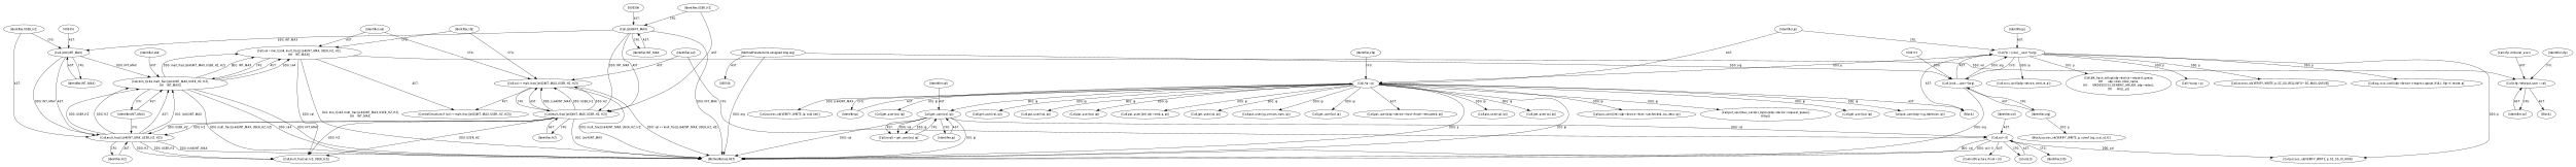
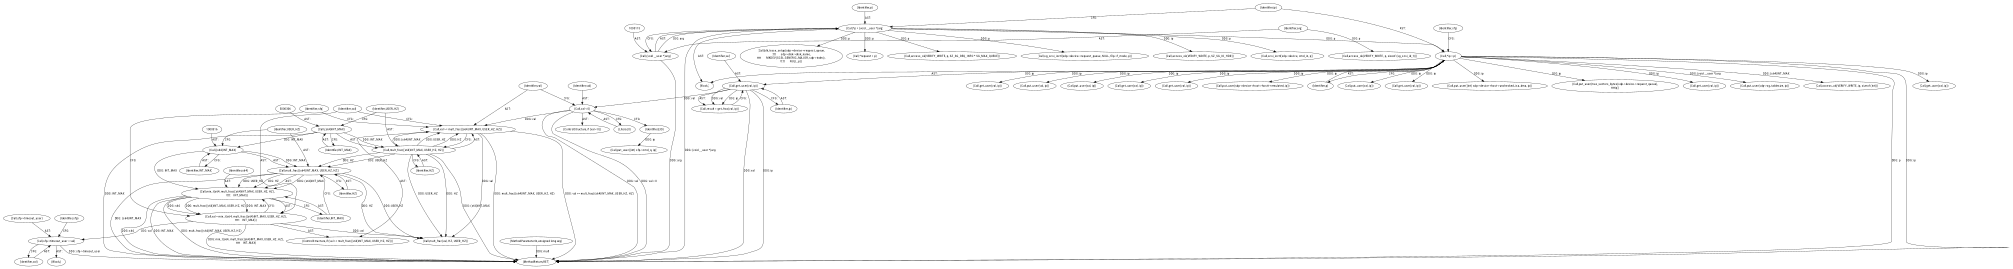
  digraph {
    fontname="Roboto Condensed"
    node [fontname="Roboto Condensed"]
    edge [fontname="Roboto Condensed"]
    n1 [label="(Call,sfp->timeout_user = val)"]
    n2 [label="(MethodReturn,RET)"]
    n3 [label="(Identifier,val)"]
    n4 [label="(Block,)"]
    n5 [label="(Call,val >= mult_frac((s64)INT_MAX, USER_HZ, HZ))"]
    n6 [label="(Call,mult_frac((s64)INT_MAX, USER_HZ, HZ))"]
    n7 [label="(Call,mult_frac(val, HZ, USER_HZ))"]
    n8 [label="(ControlStructure,if (val >= mult_frac((s64)INT_MAX, USER_HZ, HZ)))"]
    n9 [label="(Call,mult_frac((s64)INT_MAX, USER_HZ, HZ))"]
    n10 [label="(Identifier,HZ)"]
    n11 [label="(Call,val < 0)"]
    n12 [label="(ControlStructure,if (val < 0))"]
    n13 [label="(Literal,0)"]
    n14 [label="(Identifier,EIO)"]
    n15 [label="(Call,get_user(val, ip))"]
    n16 [label="(Identifier,ip)"]
-   n17 [label="(Call,result = get_user(val, ip))"]
+   n17 [label="(Call,result = get_frac(val, ip))"]
    n18 [label="(Call,*ip = p)"]
    n19 [label="(Call,get_user(val, ip))"]
    n20 [label="(Call,get_user(val, ip))"]
    n21 [label="(Call,put_user(val, ip))"]
    n22 [label="(Call,put_user(val, ip))"]
    n23 [label="(Call,put_user((int) sfp->cmd_q, ip))"]
    n24 [label="(Call,get_user(val, ip))"]
-   n25 [label="(Call,put_user(sg_version_num, ip))"]
    n26 [label="(Call,get_user(val, ip))"]
    n27 [label="(Call,put_user(sdp->device->host->hostt->emulated, ip))"]
    n28 [label="(Identifier,p)"]
    n29 [label="(Block,)"]
    n30 [label="(Call,put_user(val, ip))"]
    n31 [label="(Call,get_user(val, ip))"]
    n32 [label="(Call,put_user((int) sdp->device->host->unchecked_isa_dma, ip))"]
    n33 [label="(Call,put_user(max_sectors_bytes(sdp->device->request_queue),\n\t\t\t\tip))"]
    n34 [label="(Call,get_user(val, ip))"]
    n35 [label="(Call,put_user(sdp->sg_tablesize, ip))"]
-   n36 [label="(Call,access_ok(VERIFY_WRITE, ip, void (int)))"]
+   n36 [label="(Call,access_ok(VERIFY_WRITE, ip, sizeof (int)))"]
    n37 [label="(Call,*p = (void __user *)arg)"]
    n38 [label="(Call,(void __user *)arg)"]
    n39 [label="(Call,blk_trace_setup(sdp->device->request_queue,\n\t\t\t\t       sdp->disk->disk_name,\n\t\t\t\t       MKDEV(SCSI_GENERIC_MAJOR, sdp->index),\n\t\t\t\t       NULL, p))"]
-   n40 [label="(Call,*siocp = p)"]
+   n40 [label="(Call,*request = p)"]
    n41 [label="(Call,access_ok(VERIFY_WRITE, p, SZ_SG_REQ_INFO * SG_MAX_QUEUE))"]
    n42 [label="(Call,sg_scsi_ioctl(sdp->device->request_queue, NULL, filp->f_mode, p))"]
    n43 [label="(Call,access_ok(VERIFY_WRITE, p, SZ_SG_IO_HDR))"]
    n44 [label="(Call,scsi_ioctl(sdp->device, cmd_in, p))"]
    n45 [label="(Identifier,arg)"]
-   n46 [label="(Block,access_ok(VERIFY_WRITE, p, sizeof (sg_scsi_id_t)))"]
+   n46 [label="(Call,access_ok(VERIFY_WRITE, p, sizeof (sg_scsi_id_t)))"]
    n47 [label="(MethodParameterIn,unsigned long arg)"]
-   1000106
    n49 [label="(Call,min_t(s64, mult_frac((s64)INT_MAX, USER_HZ, HZ),\n\t\t\t\t    INT_MAX))"]
    n50 [label="(Identifier,HZ)"]
    n51 [label="(Call,(s64)INT_MAX)"]
    n52 [label="(Call,(s64)INT_MAX)"]
    n53 [label="(Identifier,INT_MAX)"]
    n54 [label="(Identifier,INT_MAX)"]
    n55 [label="(Call,val = min_t(s64, mult_frac((s64)INT_MAX, USER_HZ, HZ),\n\t\t\t\t    INT_MAX))"]
    n56 [label="(Identifier,INT_MAX)"]
    n57 [label="(Identifier,val)"]
    n58 [label="(Identifier,s64)"]
    n59 [label="(Identifier,val)"]
    n60 [label="(Identifier,ip)"]
    n61 [label="(Identifier,val)"]
    n62 [label="(Identifier,sfp)"]
    n63 [label="(Identifier,USER_HZ)"]
    n64 [label="(Identifier,sfp)"]
    n65 [label="(Identifier,p)"]
    n66 [label="(Identifier,val)"]
    n67 [label="(Identifier,sfp)"]
    n68 [label="(Identifier,USER_HZ)"]
    n69 [label="(Call,sfp->timeout_user)"]
    1000115
    n71 [label=5000306]
    1000316
+   n1 -> n2 [label="DDG: sfp->timeout_user"]
    n1 -> n3 [label="CFG: "]
    n1 -> n4 [label="AST: "]
    n3 -> n1 [label="AST: "]
    n5 -> n2 [label="DDG: mult_frac((s64)INT_MAX, USER_HZ, HZ)"]
    n5 -> n2 [label="DDG: val >= mult_frac((s64)INT_MAX, USER_HZ, HZ)"]
    n5 -> n6 [label="CFG: "]
+   n5 -> n7 [label="DDG: val"]
    n5 -> n8 [label="AST: "]
    n6 -> n2 [label="DDG: (s64)INT_MAX"]
    n6 -> n5 [label="AST: "]
    n6 -> n5 [label="DDG: (s64)INT_MAX"]
    n6 -> n5 [label="DDG: USER_HZ"]
    n6 -> n5 [label="DDG: HZ"]
    n6 -> n7 [label="DDG: HZ"]
    n6 -> n7 [label="DDG: USER_HZ"]
    n6 -> n9 [label="DDG: USER_HZ"]
    n6 -> n9 [label="DDG: HZ"]
    n6 -> n10 [label="CFG: "]
    n9 -> n2 [label="DDG: (s64)INT_MAX"]
    n9 -> n7 [label="DDG: HZ"]
    n9 -> n7 [label="DDG: USER_HZ"]
    n9 -> n49 [label="AST: "]
    n9 -> n49 [label="DDG: (s64)INT_MAX"]
    n9 -> n49 [label="DDG: USER_HZ"]
    n9 -> n49 [label="DDG: HZ"]
    n9 -> n50 [label="CFG: "]
    n10 -> n6 [label="AST: "]
    n11 -> n2 [label="DDG: val"]
    n11 -> n2 [label="DDG: val < 0"]
-   n11 -> n43 [label="DDG: val"]
+   n11 -> n5 [label="DDG: val"]
    n11 -> n12 [label="AST: "]
    n11 -> n13 [label="CFG: "]
    n11 -> n14 [label="CFG: "]
    n13 -> n11 [label="AST: "]
    n15 -> n2 [label="DDG: ip"]
    n15 -> n2 [label="DDG: val"]
    n15 -> n11 [label="DDG: val"]
    n15 -> n16 [label="CFG: "]
    n15 -> n17 [label="AST: "]
    n15 -> n17 [label="DDG: val"]
    n15 -> n17 [label="DDG: ip"]
    n16 -> n15 [label="AST: "]
    n17 -> n15 [label="CFG: "]
    n18 -> n2 [label="DDG: p"]
    n18 -> n2 [label="DDG: ip"]
    n18 -> n15 [label="DDG: ip"]
    n18 -> n19 [label="DDG: ip"]
    n18 -> n20 [label="DDG: ip"]
    n18 -> n21 [label="DDG: ip"]
    n18 -> n22 [label="DDG: ip"]
-   n18 -> n23 [label="DDG: ip"]
+   n14 -> n23 [label="DDG: ip"]
    n18 -> n24 [label="DDG: ip"]
-   n18 -> n25 [label="DDG: ip"]
    n18 -> n26 [label="DDG: ip"]
-   n18 -> n27 [label="AST: "]
+   n18 -> n27 [label="DDG: ip"]
    n18 -> n28 [label="CFG: "]
    n18 -> n29 [label="AST: "]
    n18 -> n30 [label="DDG: ip"]
    n18 -> n31 [label="DDG: ip"]
    n18 -> n32 [label="DDG: ip"]
    n18 -> n33 [label="DDG: ip"]
    n18 -> n34 [label="DDG: ip"]
-   n18 -> n35 [label="DDG: ip"]
+   n18 -> n35 [label="DDG: (void __user *)arg"]
    n18 -> n36 [label="DDG: (s64)INT_MAX"]
    n28 -> n18 [label="AST: "]
+   n37 -> n2 [label="DDG: (void __user *)arg"]
    n37 -> n18 [label="DDG: p"]
    n37 -> n29 [label="AST: "]
    n37 -> n38 [label="CFG: "]
    n37 -> n39 [label="DDG: p"]
    n37 -> n40 [label="DDG: p"]
    n37 -> n41 [label="DDG: p"]
    n37 -> n42 [label="DDG: p"]
-   n37 -> n43 [label="DDG: p"]
-   n37 -> n44 [label="DDG: ip"]
+   n37 -> n43 [label="DDG: ip"]
+   n37 -> n44 [label="DDG: p"]
    n38 -> n2 [label="DDG: arg"]
    n38 -> n37 [label="AST: "]
    n38 -> n37 [label="DDG: arg"]
-   n38 -> n45 [label="CFG: "]
    n45 -> n38 [label="AST: "]
    n45 -> n46 [label="DDG: p"]
-   n47 -> n2 [label="DDG: arg"]
-   n47 -> n38 [label="DDG: arg"]
-   n47 -> 1000106 [label="AST: "]
+   n47 -> n2 [label="DDG: mult"]
    n49 -> n2 [label="DDG: s64"]
    n49 -> n2 [label="DDG: INT_MAX"]
    n49 -> n2 [label="DDG: mult_frac((s64)INT_MAX, USER_HZ, HZ)"]
    n49 -> n55 [label="AST: "]
    n49 -> n55 [label="DDG: s64"]
    n49 -> n55 [label="DDG: mult_frac((s64)INT_MAX, USER_HZ, HZ)"]
    n49 -> n55 [label="DDG: INT_MAX"]
    n49 -> n56 [label="CFG: "]
    n50 -> n9 [label="AST: "]
    n51 -> n2 [label="DDG: INT_MAX"]
    n51 -> n6 [label="AST: "]
    n51 -> n6 [label="DDG: INT_MAX"]
    n51 -> n52 [label="DDG: INT_MAX"]
    n51 -> n53 [label="CFG: "]
    n52 -> n9 [label="AST: "]
    n52 -> n9 [label="DDG: INT_MAX"]
    n52 -> n49 [label="DDG: INT_MAX"]
    n52 -> n54 [label="CFG: "]
    n53 -> n51 [label="AST: "]
    n54 -> n52 [label="AST: "]
    n55 -> n1 [label="DDG: val"]
    n55 -> n2 [label="DDG: min_t(s64, mult_frac((s64)INT_MAX, USER_HZ, HZ),\n\t\t\t\t    INT_MAX)"]
    n55 -> n7 [label="DDG: val"]
    n55 -> n8 [label="AST: "]
    n55 -> n49 [label="CFG: "]
    n56 -> n9 [label="CFG: "]
    n56 -> n49 [label="AST: "]
    n57 -> n15 [label="AST: "]
    n58 -> n49 [label="AST: "]
    n59 -> n11 [label="AST: "]
    n60 -> n18 [label="AST: "]
    n60 -> n37 [label="CFG: "]
    n61 -> n5 [label="CFG: "]
    n61 -> n55 [label="AST: "]
    n62 -> n1 [label="CFG: "]
    n63 -> n9 [label="AST: "]
    n63 -> n52 [label="CFG: "]
    n64 -> n5 [label="CFG: "]
    n64 -> n55 [label="CFG: "]
    n65 -> n37 [label="AST: "]
    n66 -> n5 [label="AST: "]
    n66 -> n11 [label="CFG: "]
    n67 -> n18 [label="CFG: "]
    n68 -> n6 [label="AST: "]
    n68 -> n51 [label="CFG: "]
    n69 -> n1 [label="AST: "]
-   1000115 -> n38 [label="DDG: "]
+   1000115 -> n38 [label="AST: "]
    n71 -> n51 [label="AST: "]
    1000316 -> n52 [label="AST: "]
  }
